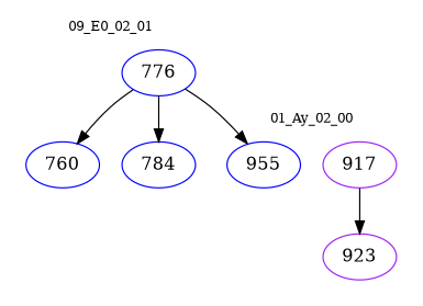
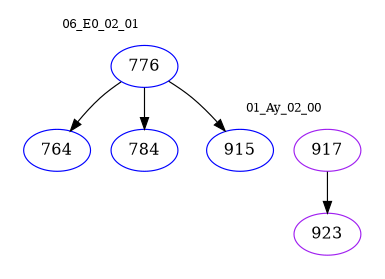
  digraph {
    node [color=blue]
    edge [color=black]
    n1 [color=purple label=917]
-   n2 [label=955]
+   n2 [label=915]
    n3 [color=purple label=923]
    n4 [label=776]
-   n5 [label=760]
+   n5 [label=764]
    n6 [label=784]
    subgraph cluster_1 {
      color=white
      fontsize=10
      label="01_Ay_02_00"
      n1
      n2
      n3
    }
    subgraph cluster_2 {
      color=white
      fontsize=10
-     label="09_E0_02_01"
+     label="06_E0_02_01"
      n4
      n5
      n6
    }
    n1 -> n3
    n4 -> n2
    n4 -> n5
    n4 -> n6
  }
